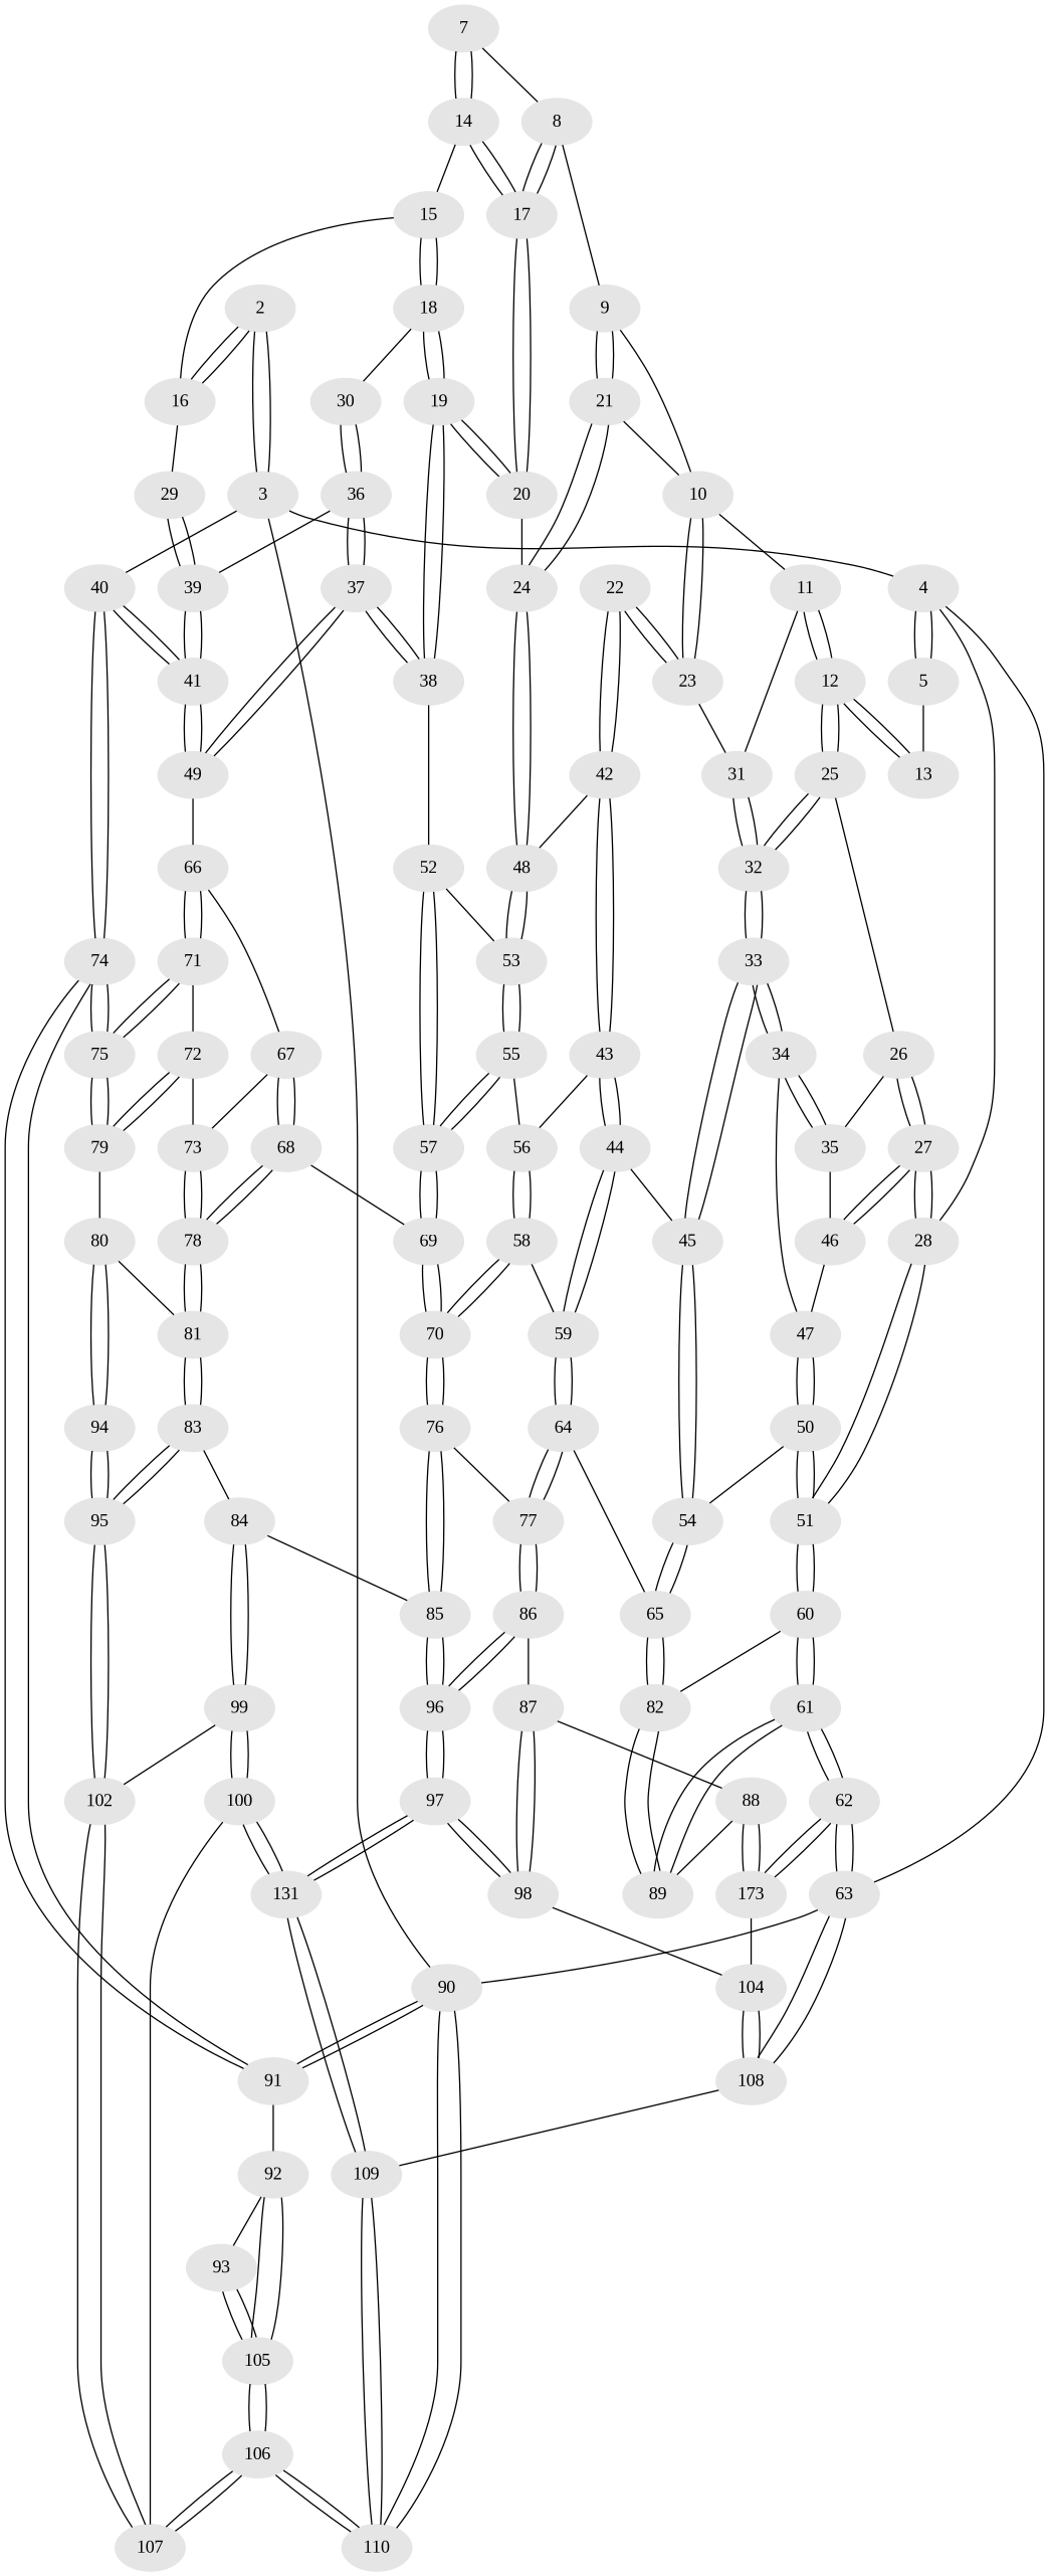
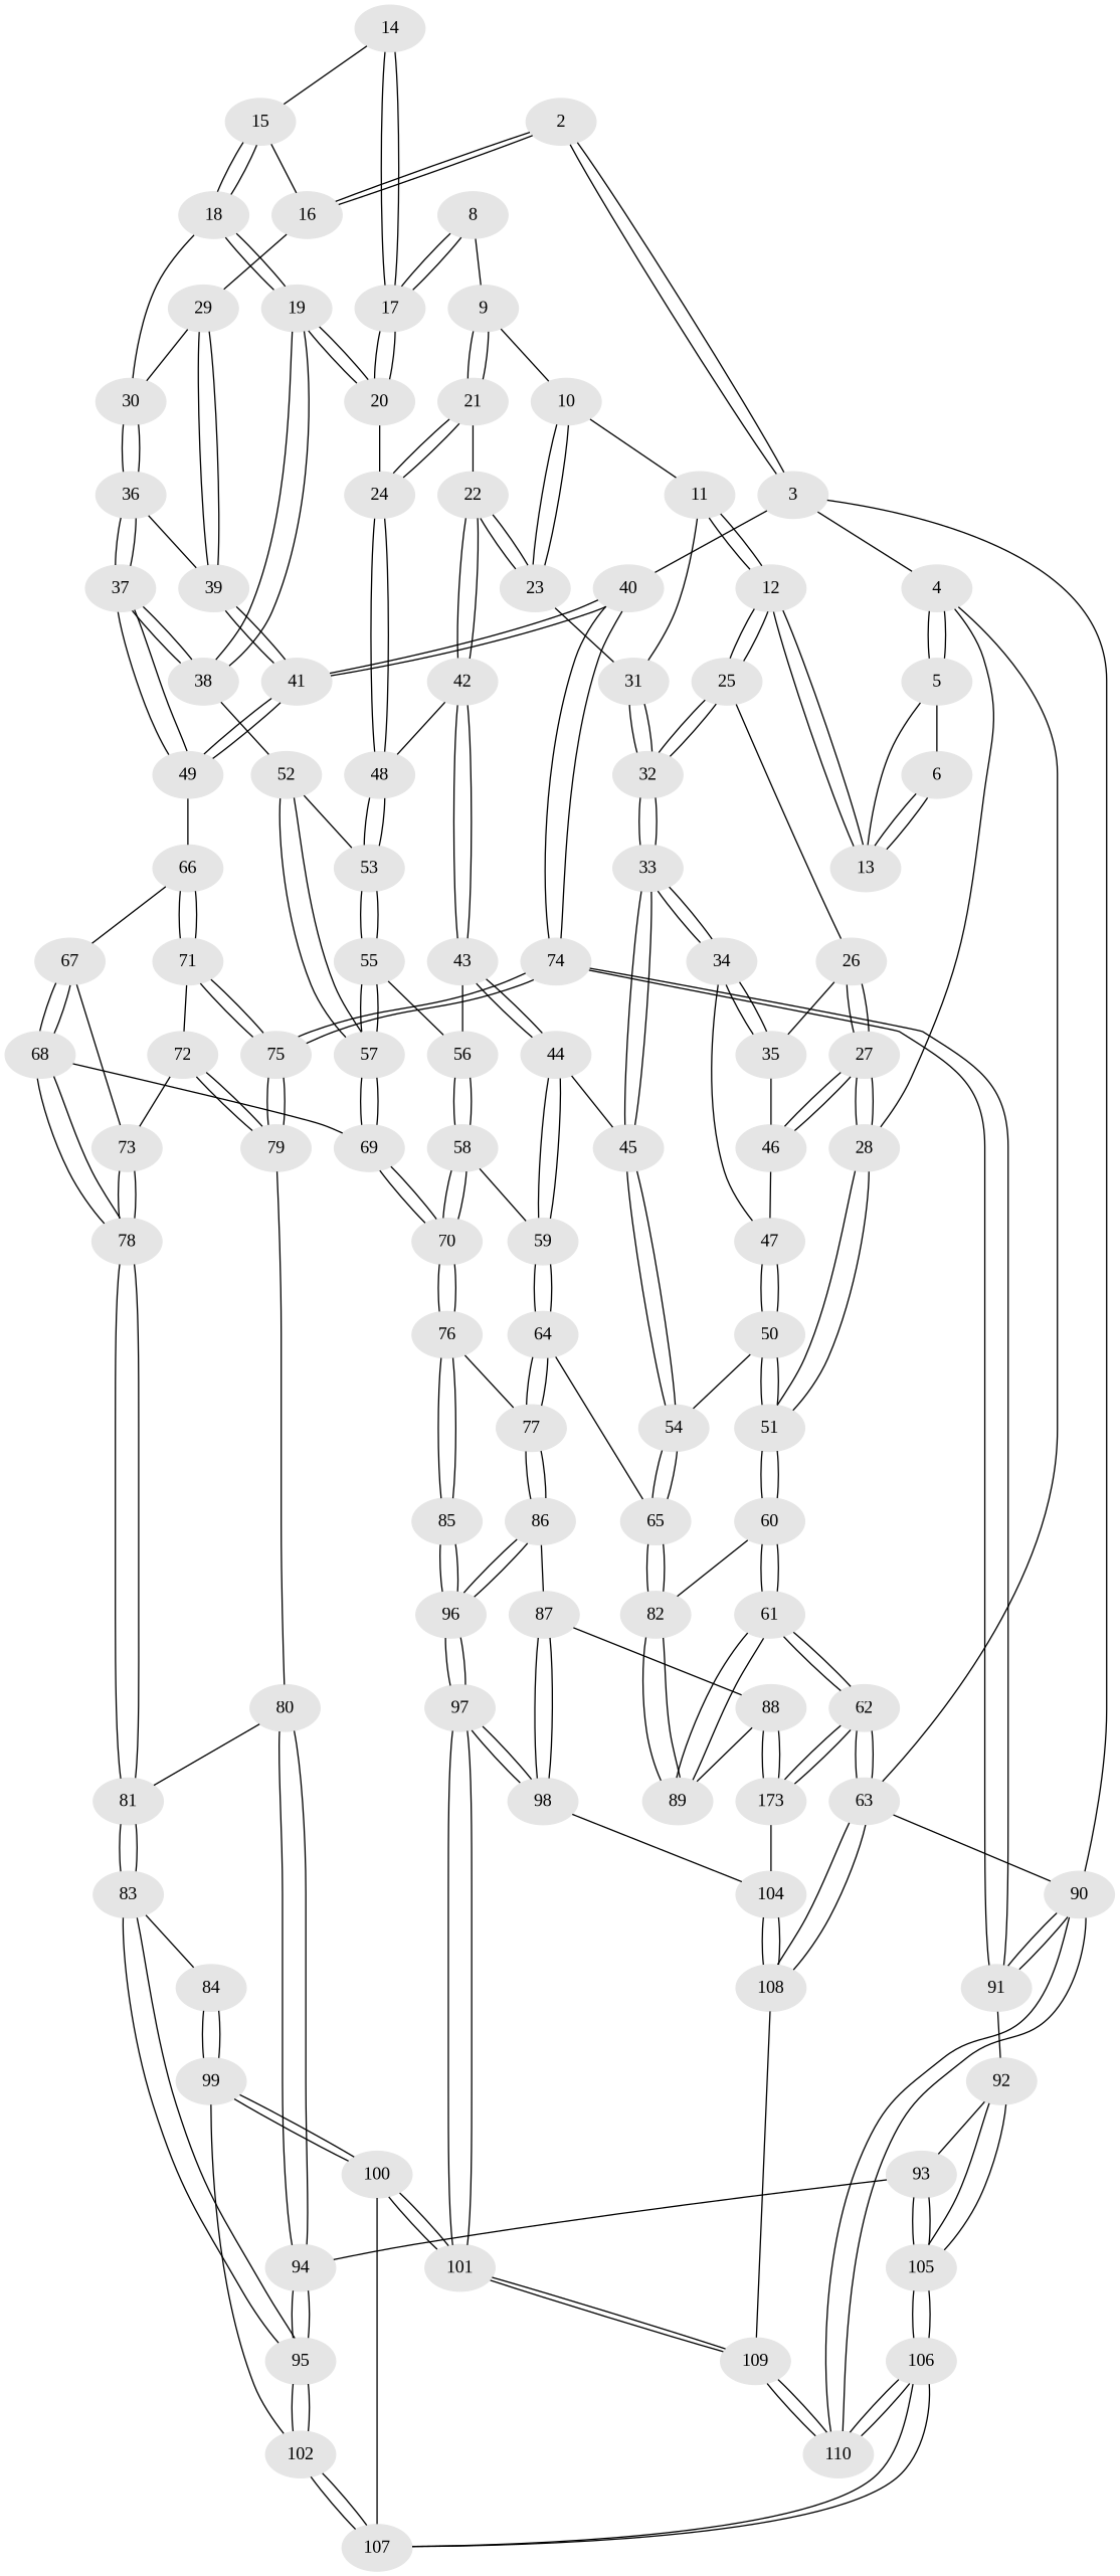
  graph {
    fontname="Liberation Serif"
    node [color=gray90 fontname="Liberation Serif" style=filled]
    edge [fontname="Liberation Serif"]
    2
    3
    16
-   7
    8
    14
    4
    40
    90
    29
    5
    28
    63
    41
    74
    91
    110
+   6
    13
    51
    108
    9
    17
    15
    10
    21
    20
    11
    23
    24
    22
    12
    31
    25
    32
    26
    18
    19
    30
    39
    38
    36
    52
    48
    42
    43
    53
    27
    35
    33
    46
    47
    60
    37
    34
    45
    54
    50
    49
    66
    57
    75
    44
    56
    59
    58
    64
    65
    55
    67
    71
    61
    82
    69
    70
    76
    77
    62
    89
    n80 [label=173]
    104
    109
    86
    68
    73
    72
    78
    81
    85
    79
    80
    92
    96
    87
    83
    94
    95
    84
    99
    102
    100
    97
    88
    98
    93
    105
    106
    107
-   101 [label=131]
+   101
    2 -- 3
    2 -- 3
    2 -- 16
    2 -- 16
    3 -- 4
    3 -- 40
    3 -- 90
    16 -- 29
-   7 -- 8
-   7 -- 14
-   7 -- 14
    8 -- 9
    8 -- 17
    8 -- 17
    14 -- 17
    14 -- 17
    14 -- 15
    4 -- 5
    4 -- 5
    4 -- 28
    4 -- 63
    40 -- 41
    40 -- 41
    40 -- 74
    40 -- 74
    90 -- 91
    90 -- 91
    90 -- 110
    90 -- 110
+   29 -- 30
    29 -- 39
    29 -- 39
+   5 -- 6
    5 -- 13
    28 -- 51
    28 -- 51
    63 -- 90
    63 -- 108
    63 -- 108
    41 -- 49
    41 -- 49
    74 -- 91
    74 -- 91
    74 -- 75
    74 -- 75
    91 -- 92
+   6 -- 13
+   6 -- 13
    51 -- 60
    51 -- 60
    108 -- 109
    9 -- 10
    9 -- 21
    9 -- 21
    17 -- 20
    17 -- 20
    15 -- 16
    15 -- 18
    15 -- 18
    10 -- 11
    10 -- 23
    10 -- 23
    21 -- 24
    21 -- 24
-   21 -- 10
+   21 -- 22
    20 -- 24
    11 -- 12
    11 -- 12
    11 -- 31
    23 -- 31
    24 -- 48
    24 -- 48
    22 -- 23
    22 -- 23
    22 -- 42
    22 -- 42
    12 -- 13
    12 -- 13
    12 -- 25
    12 -- 25
    31 -- 32
    31 -- 32
    25 -- 32
    25 -- 32
    25 -- 26
    32 -- 33
    32 -- 33
    26 -- 27
    26 -- 27
    26 -- 35
    18 -- 19
    18 -- 19
    18 -- 30
    19 -- 20
    19 -- 20
    19 -- 38
    19 -- 38
    30 -- 36
    30 -- 36
    39 -- 41
    39 -- 41
    38 -- 52
    36 -- 39
    36 -- 37
    36 -- 37
    52 -- 53
    52 -- 57
    52 -- 57
    48 -- 53
    48 -- 53
    42 -- 48
    42 -- 43
    42 -- 43
    43 -- 44
    43 -- 44
    43 -- 56
    53 -- 55
    53 -- 55
    27 -- 28
    27 -- 28
    27 -- 46
    27 -- 46
    35 -- 46
    33 -- 34
    33 -- 34
    33 -- 45
    33 -- 45
    46 -- 47
    47 -- 50
    47 -- 50
    60 -- 61
    60 -- 61
    60 -- 82
    37 -- 38
    37 -- 38
    37 -- 49
    37 -- 49
    34 -- 35
    34 -- 35
    34 -- 47
    45 -- 54
    45 -- 54
    54 -- 65
    54 -- 65
    50 -- 51
    50 -- 51
    50 -- 54
    49 -- 66
    66 -- 67
    66 -- 71
    66 -- 71
    57 -- 69
    57 -- 69
    75 -- 79
    75 -- 79
    44 -- 45
    44 -- 59
    44 -- 59
    56 -- 58
    56 -- 58
    59 -- 64
    59 -- 64
    58 -- 59
    58 -- 70
    58 -- 70
    64 -- 65
    64 -- 77
    64 -- 77
    65 -- 82
    65 -- 82
    55 -- 57
    55 -- 57
    55 -- 56
    67 -- 68
    67 -- 68
    67 -- 73
    71 -- 75
    71 -- 75
    71 -- 72
    61 -- 62
    61 -- 62
    61 -- 89
    61 -- 89
    82 -- 89
    82 -- 89
    69 -- 70
    69 -- 70
    70 -- 76
    70 -- 76
    76 -- 77
    76 -- 85
    76 -- 85
    77 -- 86
    77 -- 86
    62 -- 63
    62 -- 63
    62 -- n80
    62 -- n80
    n80 -- 104
    104 -- 108
    104 -- 108
    109 -- 110
    109 -- 110
    86 -- 96
    86 -- 96
    86 -- 87
    68 -- 69
    68 -- 78
    68 -- 78
    73 -- 78
    73 -- 78
    72 -- 73
    72 -- 79
    72 -- 79
    78 -- 81
    78 -- 81
    81 -- 83
    81 -- 83
    85 -- 96
    85 -- 96
    79 -- 80
    80 -- 81
    80 -- 94
    80 -- 94
    92 -- 93
    92 -- 105
    92 -- 105
    96 -- 97
    96 -- 97
    87 -- 88
    87 -- 98
    87 -- 98
    83 -- 95
    83 -- 95
    83 -- 84
    94 -- 95
    94 -- 95
    95 -- 102
    95 -- 102
-   84 -- 85
    84 -- 99
    84 -- 99
    99 -- 102
    99 -- 100
    99 -- 100
    102 -- 107
    102 -- 107
    100 -- 107
    100 -- 101
    100 -- 101
    97 -- 98
    97 -- 98
    97 -- 101
    97 -- 101
    88 -- 89
    88 -- n80
    88 -- n80
    98 -- 104
+   93 -- 94
    93 -- 105
    93 -- 105
    105 -- 106
    105 -- 106
    106 -- 110
    106 -- 110
    106 -- 107
    106 -- 107
    101 -- 109
    101 -- 109
  }
